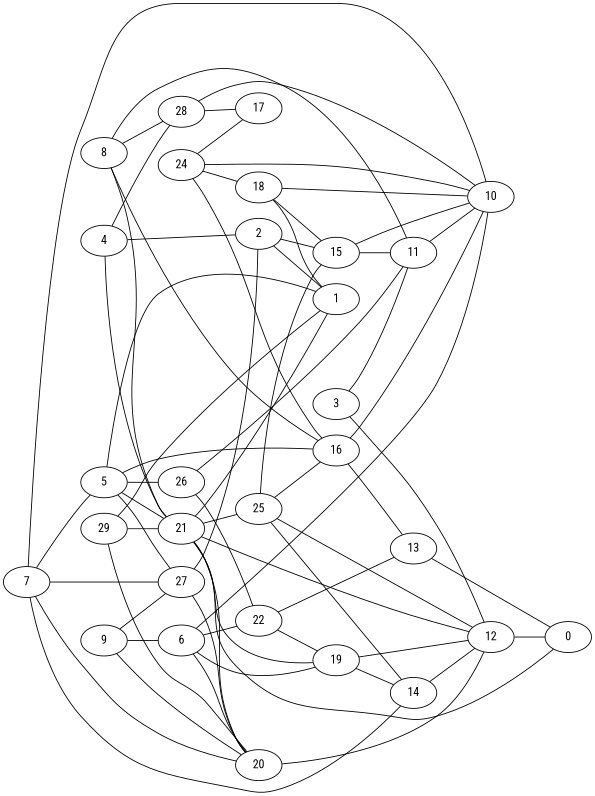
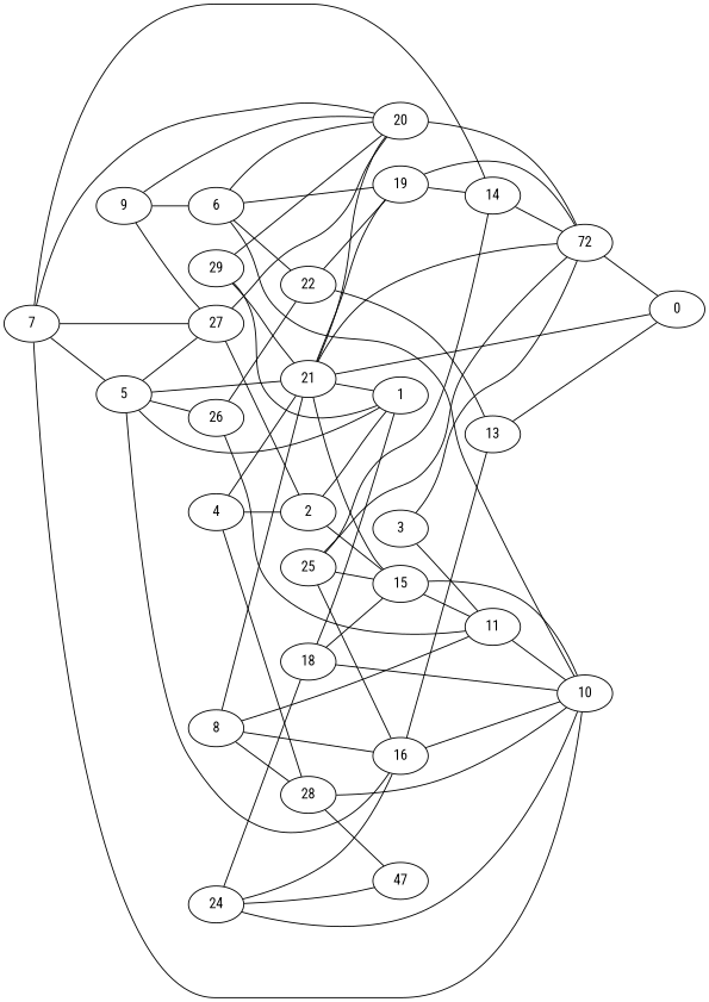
  digraph {
    fontname="Roboto Condensed"
    rankdir=LR
    node [fontname="Roboto Condensed"]
    edge [color=black dir=none fontname="Roboto Condensed"]
    27
    20
    2
-   12
+   12 [label=72]
    1
    15
    4
    21
    10
    28
    19
    0
    14
    18
    11
    6
    22
    3
    16
    13
    29
    7
    5
    26
-   17
+   17 [label=47]
    9
    8
    24
    25
    subgraph sub_1 {
      27
      20
      2
      12
      1
      15
      4
      21
      10
      28
      19
      0
      14
      18
      11
      6
      22
      3
      16
      13
      29
      7
      5
      26
      17
      9
      8
      24
      25
    }
    27 -> 20
    27 -> 2
    20 -> 12
    2 -> 1
    2 -> 15
    12 -> 0
    15 -> 10
    15 -> 11
    4 -> 2
    4 -> 21
    4 -> 28
    21 -> 20
    21 -> 12
    21 -> 1
-   21 -> 25
+   21 -> 15
    21 -> 19
    21 -> 0
    28 -> 10
    28 -> 17
    19 -> 12
    19 -> 14
    14 -> 12
    18 -> 1
    18 -> 15
    18 -> 10
    11 -> 10
    6 -> 20
    6 -> 10
    6 -> 19
    6 -> 22
    22 -> 19
    22 -> 13
    3 -> 12
    3 -> 11
    16 -> 10
    16 -> 13
    13 -> 0
    29 -> 20
    29 -> 1
    29 -> 21
    7 -> 27
    7 -> 20
    7 -> 10
    7 -> 14
    7 -> 5
    5 -> 27
    5 -> 1
    5 -> 21
    5 -> 16
    5 -> 26
    26 -> 11
    26 -> 22
    9 -> 27
    9 -> 20
    9 -> 6
    8 -> 21
    8 -> 28
    8 -> 11
    8 -> 16
    24 -> 10
    24 -> 18
    24 -> 16
    24 -> 17
    25 -> 12
    25 -> 15
    25 -> 14
    25 -> 16
  }
